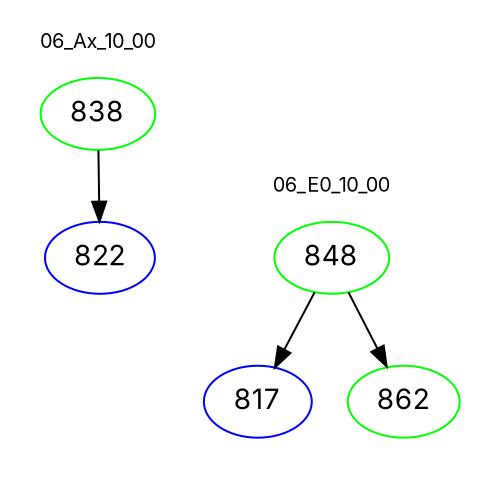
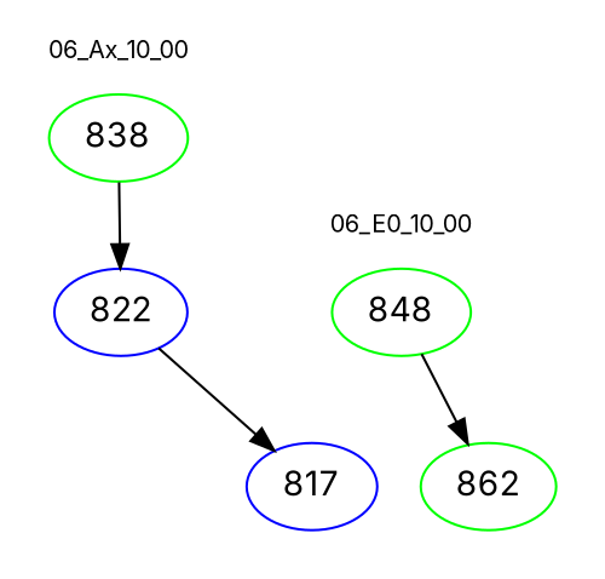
  digraph {
    fontname=Inter
    node [color=green fontname=Inter]
    edge [color=black fontname=Inter]
    n1 [label=838]
    n2 [color=blue label=822]
    n3 [label=848]
    n4 [color=blue label=817]
    n5 [label=862]
    subgraph cluster_1 {
      color=white
      fontsize=10
      label="06_Ax_10_00"
      n1
      n2
    }
    subgraph cluster_2 {
      color=white
      fontsize=10
      label="06_E0_10_00"
      n3
      n4
      n5
    }
    n1 -> n2
-   n3 -> n4
+   n2 -> n4
    n3 -> n5
  }
